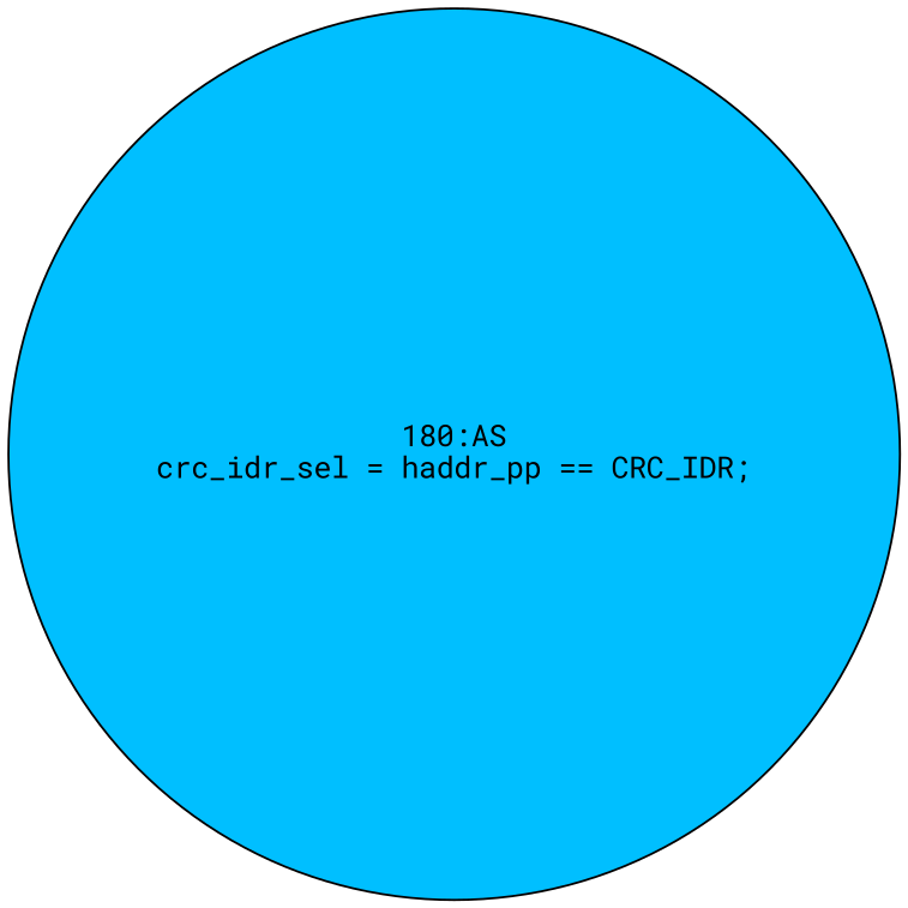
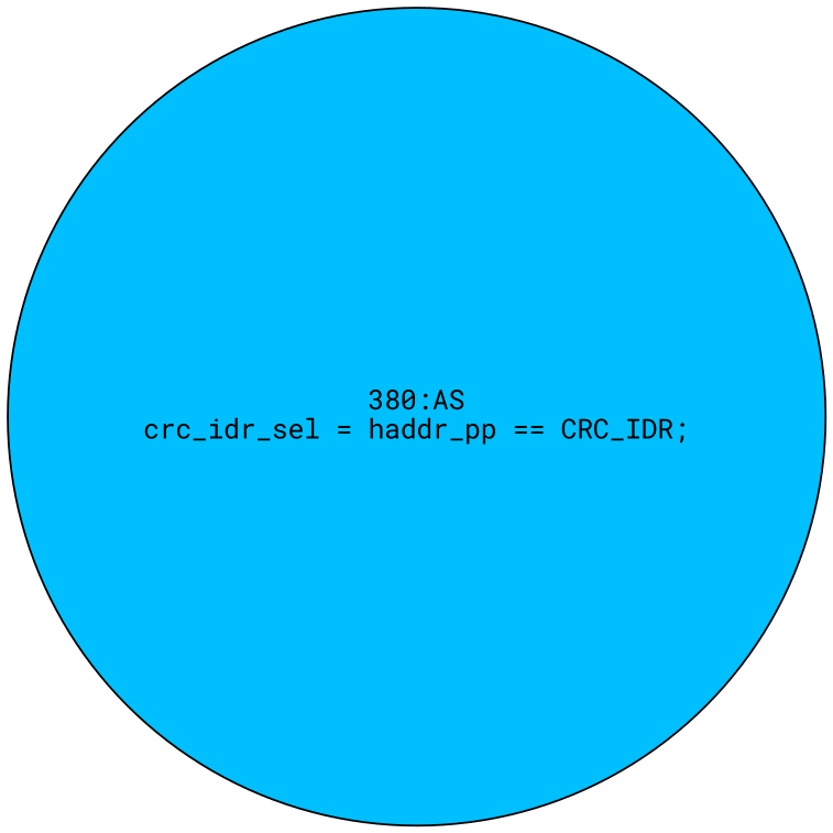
  strict digraph {
    fontname="Roboto Mono"
-   n1 [ast="<pyverilog.vparser.ast.Assign object at 0x7fba378aecd0>" def_var="['crc_idr_sel']" fillcolor=deepskyblue label="180:AS\ncrc_idr_sel = haddr_pp == CRC_IDR;" statements="[]" style=filled typ=Assign use_var="['haddr_pp', 'CRC_IDR']" shape=circle fontname="Roboto Mono"]
+   n1 [ast="<pyverilog.vparser.ast.Assign object at 0x7fba378aecd0>" def_var="['crc_idr_sel']" fillcolor=deepskyblue label="380:AS\ncrc_idr_sel = haddr_pp == CRC_IDR;" statements="[]" style=filled typ=Assign use_var="['haddr_pp', 'CRC_IDR']" shape=circle fontname="Roboto Mono"]
  }
